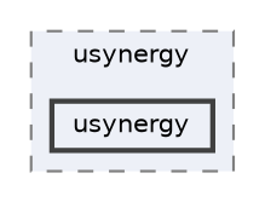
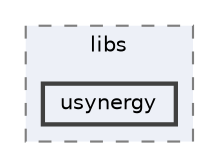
  digraph {
    compound=true
    n1 [color=grey25 fillcolor="#edf0f7" fontname=Helvetica fontsize=10 height=0.2 label=usynergy shape=box style="filled,bold" width=0.4]
    subgraph cluster_1 {
      bgcolor="#edf0f7"
      fontname=Helvetica
      fontsize=10
-     label=usynergy
+     label=libs
      pencolor=grey50
      style="filled,dashed"
      n1
    }
  }
